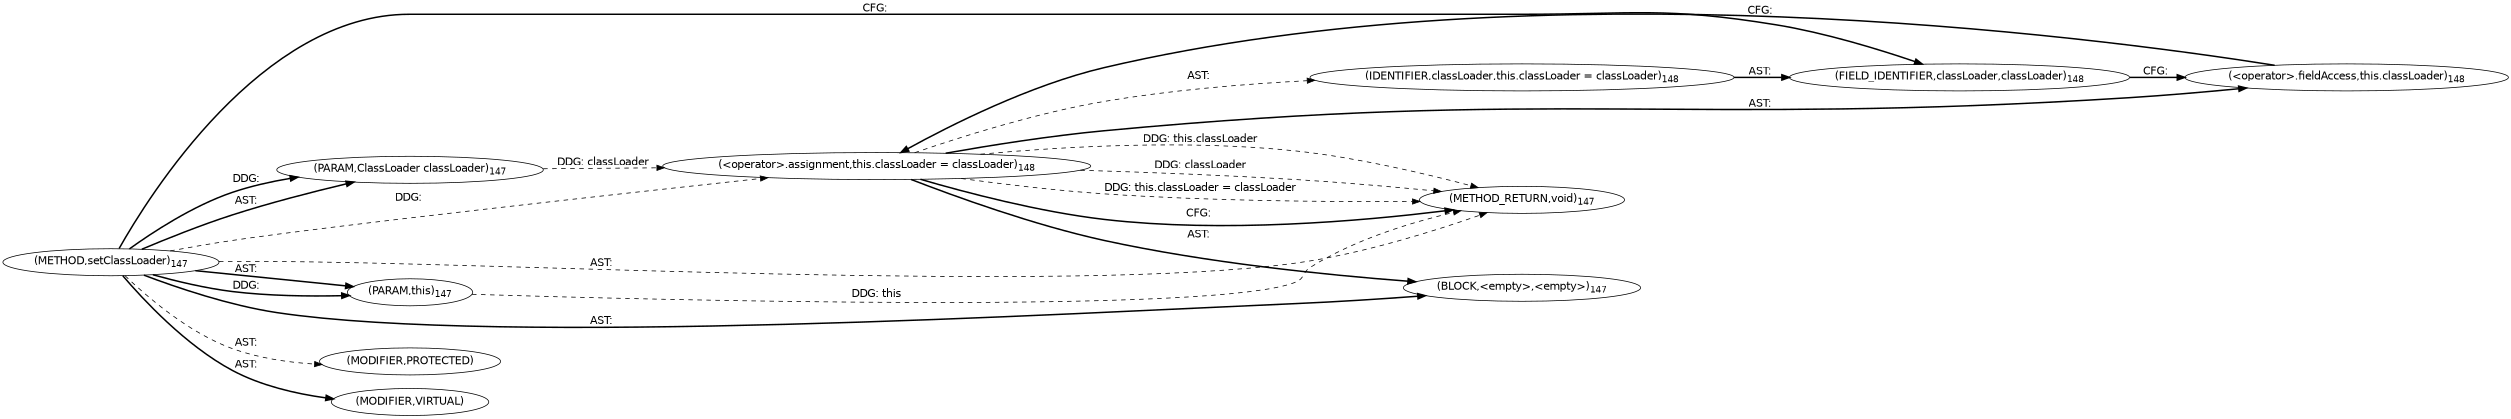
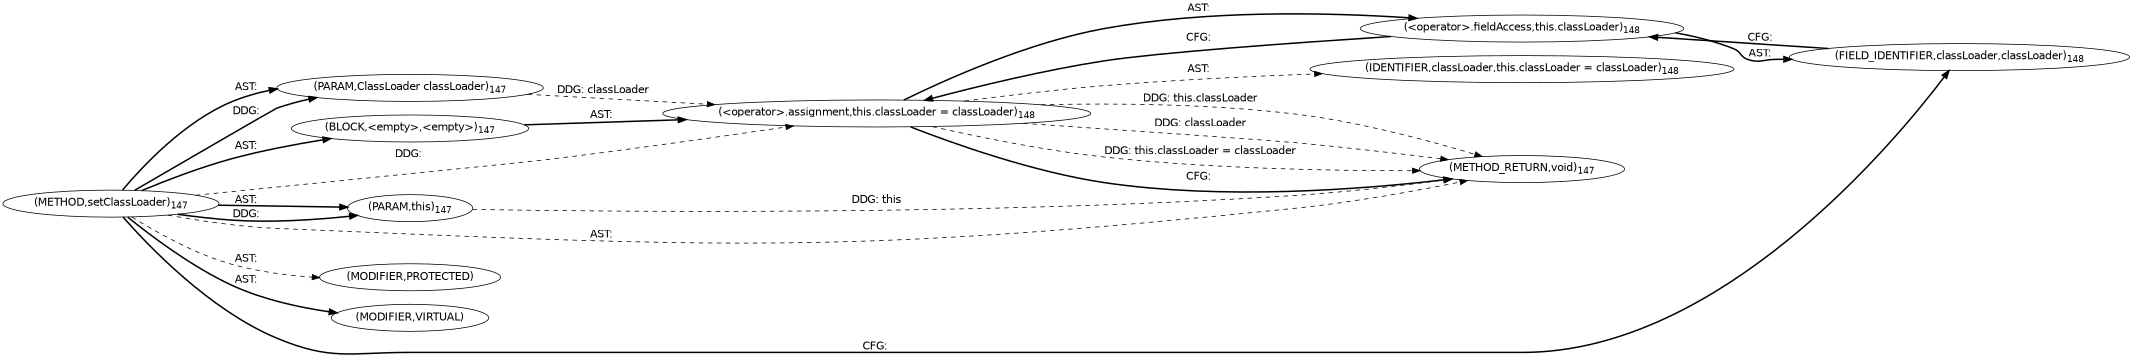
  digraph {
    fontname="DejaVu Sans"
    rankdir=LR
    node [fontname="DejaVu Sans"]
    edge [fontname="DejaVu Sans" style=bold]
    n1 [label=<(METHOD,setClassLoader)<SUB>147</SUB>>]
    n2 [label=<(PARAM,this)<SUB>147</SUB>>]
    n3 [label=<(PARAM,ClassLoader classLoader)<SUB>147</SUB>>]
    n4 [label=<(BLOCK,&lt;empty&gt;,&lt;empty&gt;)<SUB>147</SUB>>]
    n5 [label=<(&lt;operator&gt;.assignment,this.classLoader = classLoader)<SUB>148</SUB>>]
    n6 [label=<(FIELD_IDENTIFIER,classLoader,classLoader)<SUB>148</SUB>>]
    n7 [label=<(MODIFIER,PROTECTED)>]
    n8 [label=<(MODIFIER,VIRTUAL)>]
    n9 [label=<(METHOD_RETURN,void)<SUB>147</SUB>>]
    n10 [label=<(&lt;operator&gt;.fieldAccess,this.classLoader)<SUB>148</SUB>>]
    n11 [label=<(IDENTIFIER,classLoader,this.classLoader = classLoader)<SUB>148</SUB>>]
    n1 -> n2 [label="AST: "]
    n1 -> n2 [label="DDG: "]
    n1 -> n3 [label="AST: "]
    n1 -> n3 [label="DDG: "]
    n1 -> n4 [label="AST: "]
    n1 -> n5 [label="DDG: " style=dashed]
    n1 -> n6 [label="CFG: "]
    n1 -> n7 [label="AST: " style=dashed]
    n1 -> n8 [label="AST: "]
    n1 -> n9 [label="AST: " style=dashed]
    n2 -> n9 [label="DDG: this" style=dashed]
    n3 -> n5 [label="DDG: classLoader" style=dashed]
-   n5 -> n4 [label="AST: "]
+   n4 -> n5 [label="AST: "]
    n5 -> n9 [label="CFG: "]
    n5 -> n9 [label="DDG: this.classLoader" style=dashed]
    n5 -> n9 [label="DDG: classLoader" style=dashed]
    n5 -> n9 [label="DDG: this.classLoader = classLoader" style=dashed]
    n5 -> n10 [label="AST: "]
    n5 -> n11 [label="AST: " style=dashed]
    n6 -> n10 [label="CFG: "]
    n10 -> n5 [label="CFG: "]
-   n11 -> n6 [label="AST: "]
+   n10 -> n6 [label="AST: "]
  }
